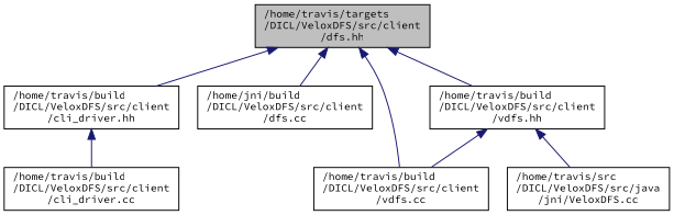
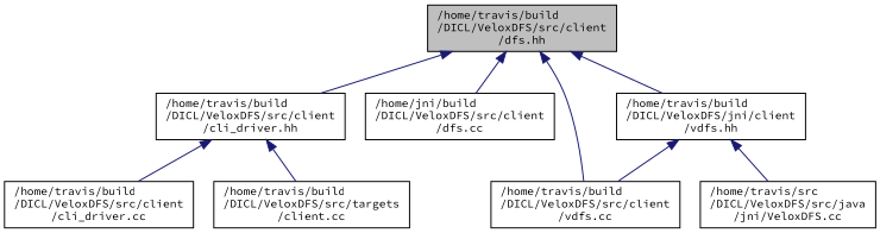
  digraph {
    fontname="Source Code Pro"
    node [color=black fillcolor=white fontname="Source Code Pro" fontsize=10 shape=record style=filled]
    edge [color=midnightblue dir=back fontname="Source Code Pro" fontsize=10 labelfontname=Helvetica labelfontsize=10 style=solid]
-   n1 [fillcolor=grey75 fontcolor=black height=0.2 label="/home/travis/targets\l/DICL/VeloxDFS/src/client\l/dfs.hh" width=0.4]
+   n1 [fillcolor=grey75 fontcolor=black height=0.2 label="/home/travis/build\l/DICL/VeloxDFS/src/client\l/dfs.hh" width=0.4]
    n2 [height=0.2 label="/home/travis/build\l/DICL/VeloxDFS/src/client\l/cli_driver.hh" width=0.4]
    n3 [height=0.2 label="/home/jni/build\l/DICL/VeloxDFS/src/client\l/dfs.cc" width=0.4]
-   n4 [height=0.2 label="/home/travis/build\l/DICL/VeloxDFS/src/client\l/vdfs.hh" width=0.4]
+   n4 [height=0.2 label="/home/travis/build\l/DICL/VeloxDFS/jni/client\l/vdfs.hh" width=0.4]
    n5 [height=0.2 label="/home/travis/build\l/DICL/VeloxDFS/src/client\l/vdfs.cc" width=0.4]
    n6 [height=0.2 label="/home/travis/build\l/DICL/VeloxDFS/src/client\l/cli_driver.cc" width=0.4]
+   n7 [height=0.2 label="/home/travis/build\l/DICL/VeloxDFS/src/targets\l/client.cc" width=0.4]
    n8 [height=0.2 label="/home/travis/src\l/DICL/VeloxDFS/src/java\l/jni/VeloxDFS.cc" width=0.4]
    n1 -> n2
    n1 -> n3
    n1 -> n4
    n1 -> n5
    n2 -> n6
+   n2 -> n7
    n4 -> n5
    n4 -> n8
  }
